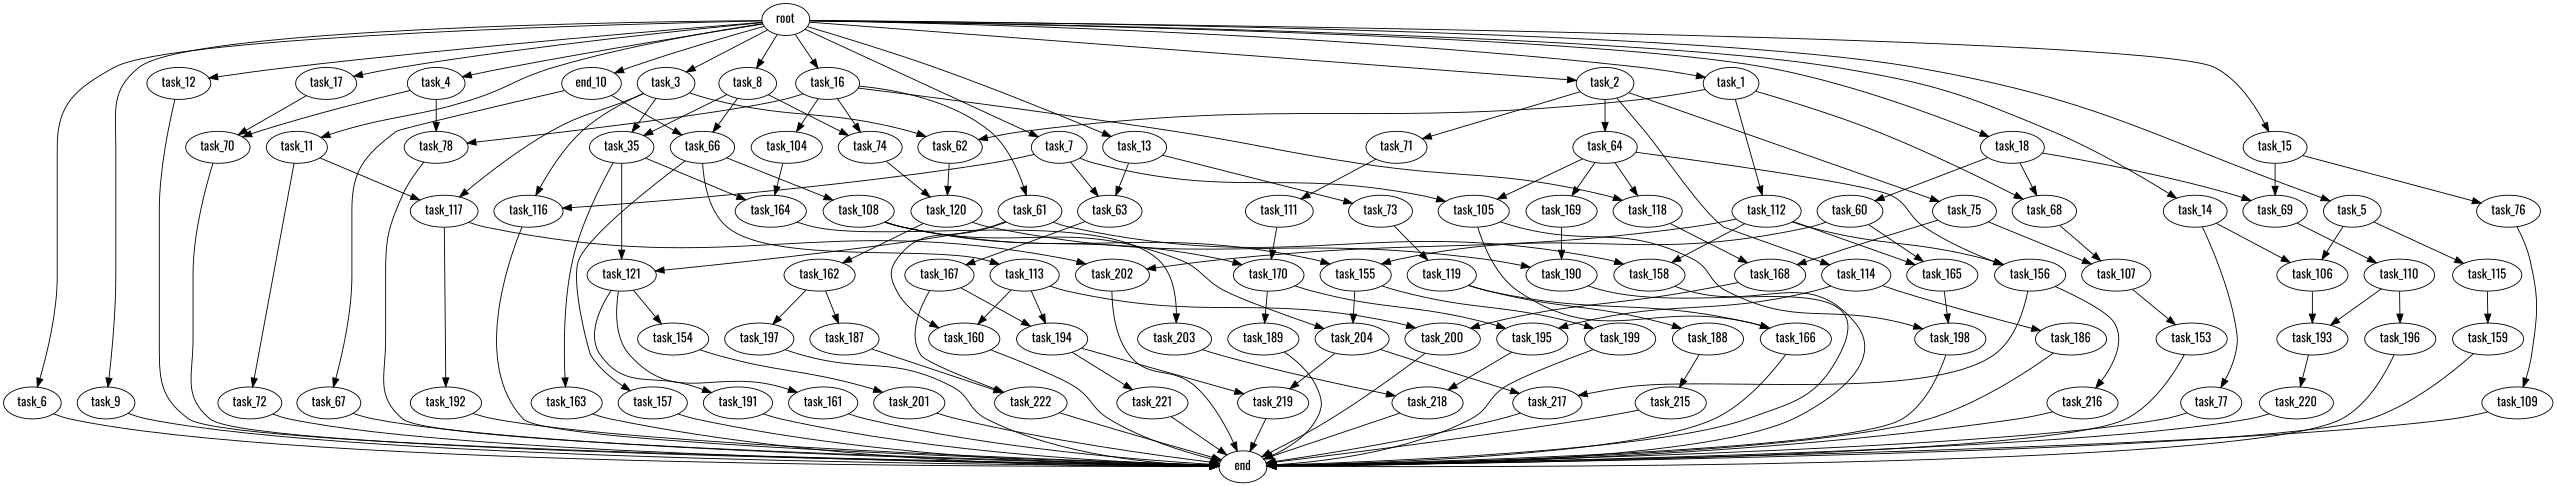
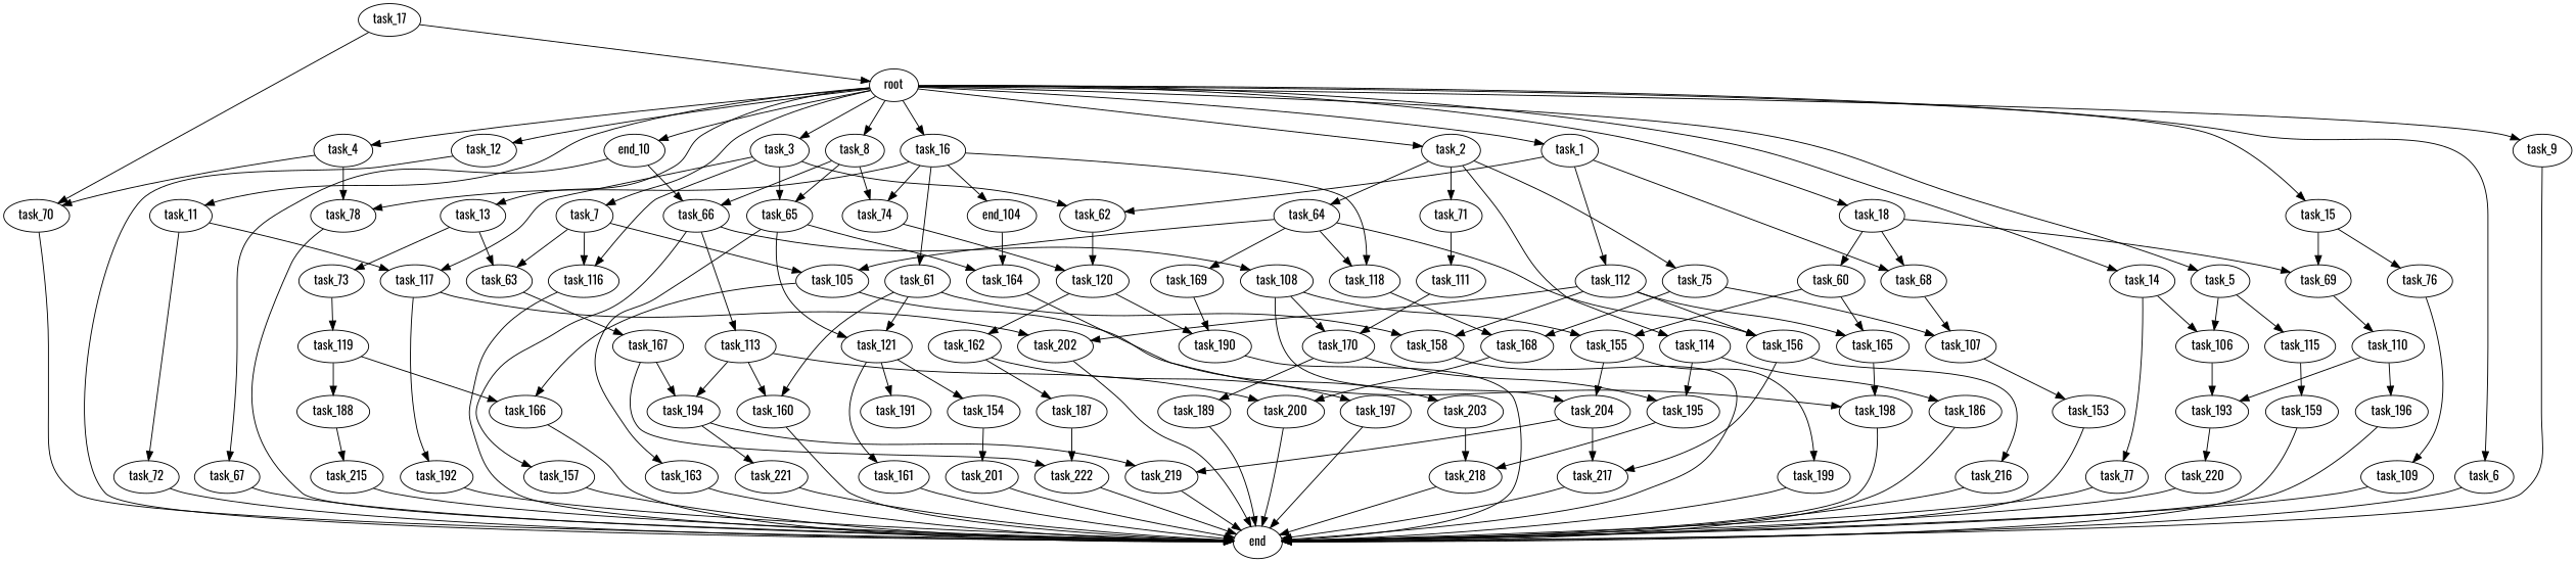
  digraph {
    fontname=Oswald
    node [fontname=Oswald]
    edge [fontname=Oswald]
    root
    task_1
    task_2
    task_3
    task_4
    task_5
    task_6
    task_7
    task_8
    task_9
    n11 [label=end_10]
    task_11
    task_12
    task_13
    task_14
    task_15
    task_16
    task_17
    task_18
    task_62
    task_68
    task_112
    task_64
    task_71
    task_75
    task_114
-   task_65 [label=task_35]
+   task_65
    task_116
    task_117
    task_70
    task_78
    task_106
    task_115
    end
    task_63
    task_105
    task_66
    task_74
    task_67
    task_72
    task_73
    task_77
    task_69
    task_76
    task_61
-   task_104
+   task_104 [label=end_104]
    task_118
    task_60
    task_120
    task_107
    task_165
    task_158
    task_156
    task_202
    task_169
    task_111
    task_168
    task_186
    task_195
    task_121
    task_163
    task_164
    task_192
    task_193
    task_159
    task_167
    task_166
    task_198
    task_108
    task_113
    task_157
    task_119
    task_110
    task_109
    task_160
    task_155
    task_204
    task_199
    task_154
    task_161
    task_191
    task_162
    task_190
    task_194
    task_222
    task_216
    task_217
    task_203
    task_170
    task_200
    task_153
    task_196
    task_188
    task_220
    task_189
    task_219
    task_221
    task_218
    task_215
    task_187
    task_197
    task_201
    root -> task_1
    root -> task_2
    root -> task_3
    root -> task_4
    root -> task_5
    root -> task_6
    root -> task_7
    root -> task_8
    root -> task_9
    root -> n11
    root -> task_11
    root -> task_12
    root -> task_13
    root -> task_14
    root -> task_15
    root -> task_16
-   root -> task_17
+   task_17 -> root
    root -> task_18
    task_1 -> task_62
    task_1 -> task_68
    task_1 -> task_112
    task_2 -> task_64
    task_2 -> task_71
    task_2 -> task_75
    task_2 -> task_114
    task_3 -> task_62
    task_3 -> task_65
    task_3 -> task_116
    task_3 -> task_117
    task_4 -> task_70
    task_4 -> task_78
    task_5 -> task_106
    task_5 -> task_115
    task_6 -> end
    task_7 -> task_116
    task_7 -> task_63
    task_7 -> task_105
    task_8 -> task_65
    task_8 -> task_66
    task_8 -> task_74
    task_9 -> end
    n11 -> task_66
    n11 -> task_67
    task_11 -> task_117
    task_11 -> task_72
    task_12 -> end
    task_13 -> task_63
    task_13 -> task_73
    task_14 -> task_106
    task_14 -> task_77
    task_15 -> task_69
    task_15 -> task_76
    task_16 -> task_78
    task_16 -> task_74
    task_16 -> task_61
    task_16 -> task_104
    task_16 -> task_118
    task_17 -> task_70
    task_18 -> task_68
    task_18 -> task_69
    task_18 -> task_60
    task_62 -> task_120
    task_68 -> task_107
    task_112 -> task_165
    task_112 -> task_158
    task_112 -> task_156
    task_112 -> task_202
    task_64 -> task_105
    task_64 -> task_118
    task_64 -> task_156
    task_64 -> task_169
    task_71 -> task_111
    task_75 -> task_107
    task_75 -> task_168
    task_114 -> task_186
    task_114 -> task_195
    task_65 -> task_121
    task_65 -> task_163
    task_65 -> task_164
    task_116 -> end
    task_117 -> task_202
    task_117 -> task_192
    task_70 -> end
    task_78 -> end
    task_106 -> task_193
    task_115 -> task_159
    task_63 -> task_167
    task_105 -> task_166
    task_105 -> task_198
    task_66 -> task_108
    task_66 -> task_113
    task_66 -> task_157
    task_74 -> task_120
    task_67 -> end
    task_72 -> end
    task_73 -> task_119
    task_77 -> end
    task_69 -> task_110
    task_76 -> task_109
    task_61 -> task_158
    task_61 -> task_121
    task_61 -> task_160
    task_104 -> task_164
    task_118 -> task_168
    task_60 -> task_165
    task_60 -> task_155
    task_120 -> task_162
    task_120 -> task_190
    task_107 -> task_153
    task_165 -> task_198
    task_158 -> end
    task_156 -> task_216
    task_156 -> task_217
    task_202 -> end
    task_169 -> task_190
    task_111 -> task_170
    task_168 -> task_200
    task_186 -> end
    task_195 -> task_218
    task_121 -> task_154
    task_121 -> task_161
    task_121 -> task_191
    task_163 -> end
    task_164 -> task_203
    task_192 -> end
    task_193 -> task_220
    task_159 -> end
    task_167 -> task_194
    task_167 -> task_222
    task_166 -> end
    task_198 -> end
    task_108 -> task_155
    task_108 -> task_204
    task_108 -> task_170
    task_113 -> task_160
    task_113 -> task_194
    task_113 -> task_200
    task_157 -> end
    task_119 -> task_166
    task_119 -> task_188
    task_110 -> task_193
    task_110 -> task_196
    task_109 -> end
    task_160 -> end
    task_155 -> task_204
    task_155 -> task_199
    task_204 -> task_217
    task_204 -> task_219
    task_199 -> end
    task_154 -> task_201
    task_161 -> end
-   task_191 -> end
    task_162 -> task_187
    task_162 -> task_197
    task_190 -> end
    task_194 -> task_219
    task_194 -> task_221
    task_222 -> end
    task_216 -> end
    task_217 -> end
    task_203 -> task_218
    task_170 -> task_195
    task_170 -> task_189
    task_200 -> end
    task_153 -> end
    task_196 -> end
    task_188 -> task_215
    task_220 -> end
    task_189 -> end
    task_219 -> end
    task_221 -> end
    task_218 -> end
    task_215 -> end
    task_187 -> task_222
    task_197 -> end
    task_201 -> end
  }
